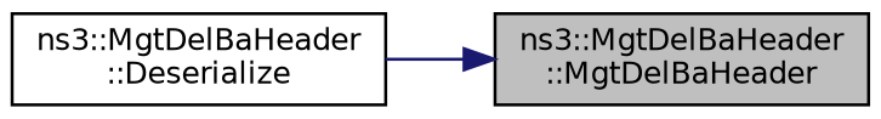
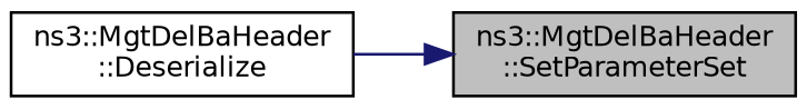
  digraph {
    rankdir=RL
    node [color=black fontname=Helvetica fontsize=10 shape=record style=filled]
-   n1 [fillcolor=grey75 fontcolor=black height=0.2 label="ns3::MgtDelBaHeader\l::MgtDelBaHeader" width=0.4]
+   n1 [fillcolor=grey75 fontcolor=black height=0.2 label="ns3::MgtDelBaHeader\l::SetParameterSet" width=0.4]
    n2 [fillcolor=white height=0.2 label="ns3::MgtDelBaHeader\l::Deserialize" width=0.4]
    n1 -> n2 [color=midnightblue dir=back fontname=Helvetica fontsize=10 labelfontname=Helvetica labelfontsize=10 style=solid]
  }
